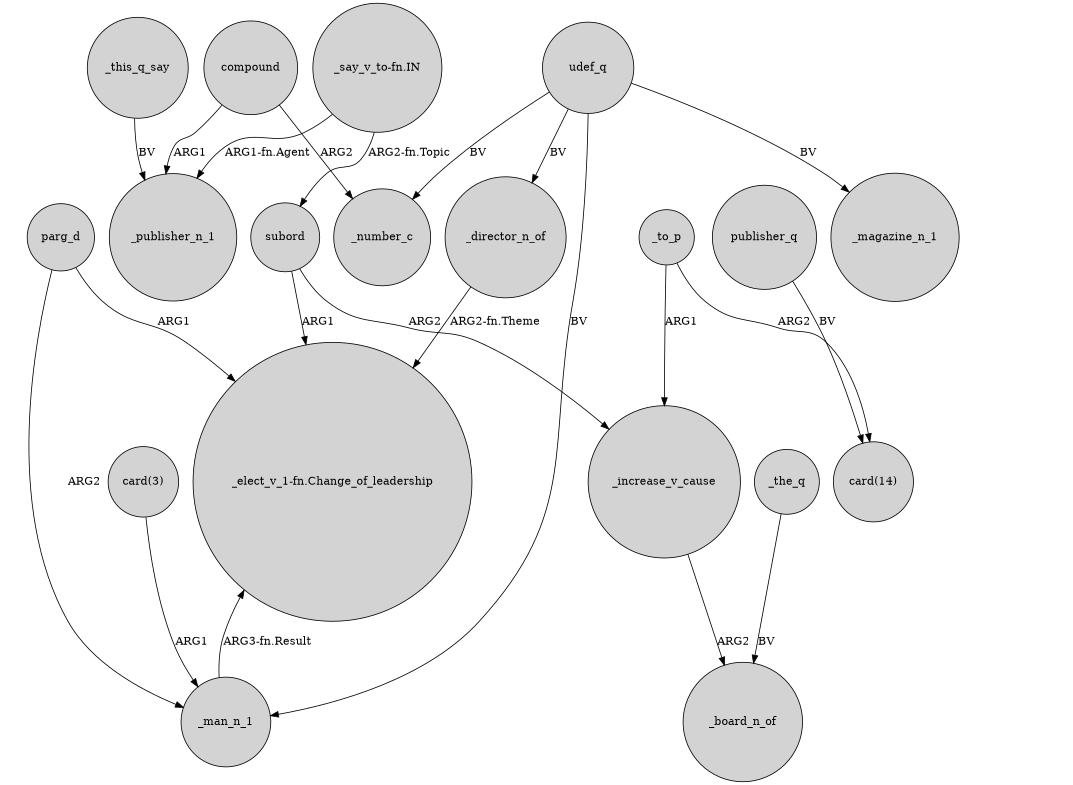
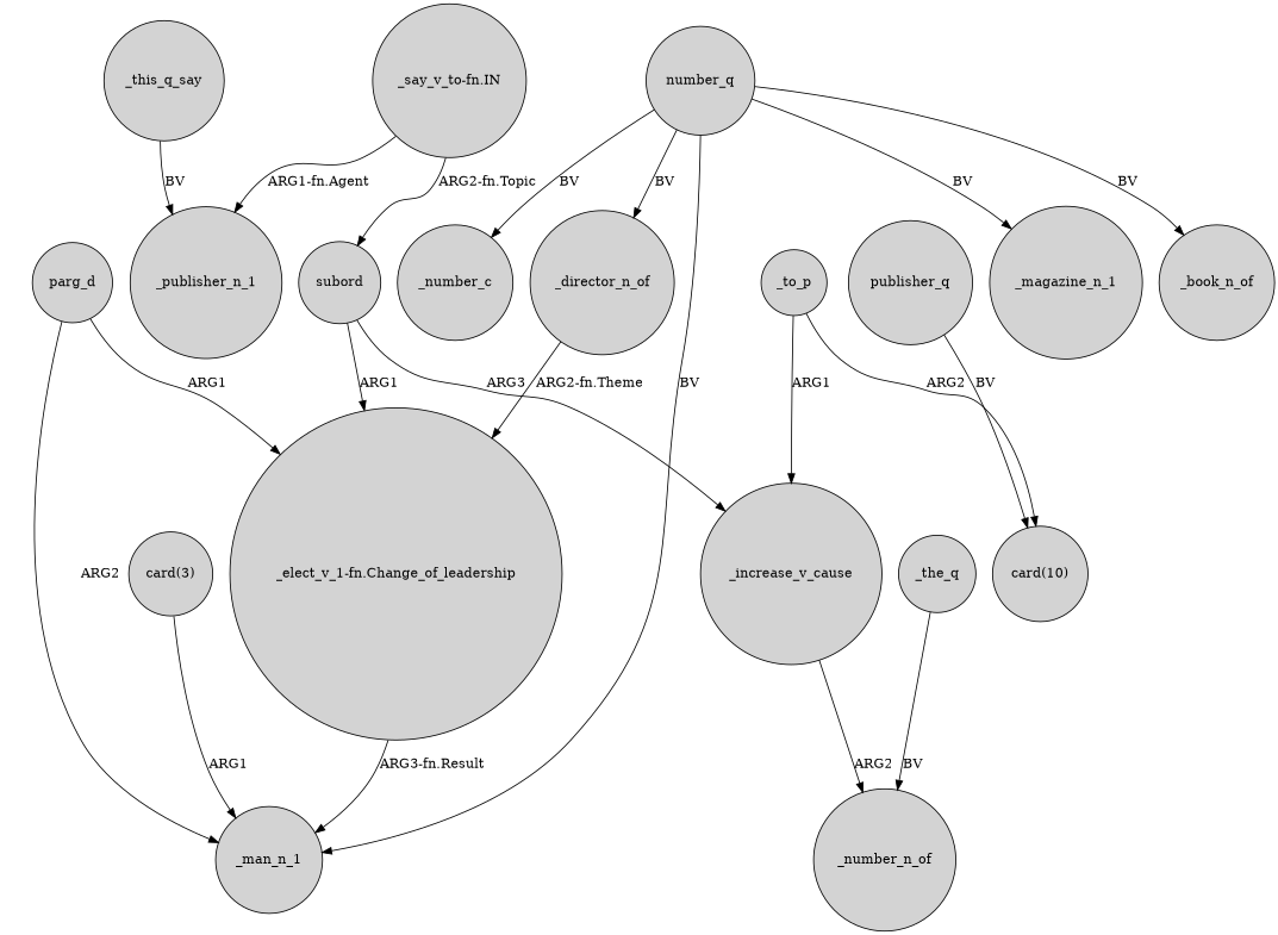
  digraph {
    node [shape=circle style=filled]
    "_say_v_to-fn.IN"
    _publisher_n_1
    subord
    _increase_v_cause
    "_elect_v_1-fn.Change_of_leadership"
    n6 [label=publisher_q]
-   "card(10)" [label="card(14)"]
-   _board_n_of
+   "card(10)"
+   _board_n_of [label=_number_n_of]
    _man_n_1
    _to_p
    _director_n_of
    parg_d
    "card(3)"
-   udef_q
+   udef_q [label=number_q]
    _magazine_n_1
    n16 [label=_number_c]
-   compound
+   _book_n_of
    _the_q
    n20 [label=_this_q_say]
    "_say_v_to-fn.IN" -> _publisher_n_1 [label="ARG1-fn.Agent"]
    "_say_v_to-fn.IN" -> subord [label="ARG2-fn.Topic"]
-   subord -> _increase_v_cause [label=ARG2]
+   subord -> _increase_v_cause [label=ARG3]
    subord -> "_elect_v_1-fn.Change_of_leadership" [label=ARG1]
    _increase_v_cause -> _board_n_of [label=ARG2]
-   _man_n_1 -> "_elect_v_1-fn.Change_of_leadership" [label="ARG3-fn.Result"]
+   "_elect_v_1-fn.Change_of_leadership" -> _man_n_1 [label="ARG3-fn.Result"]
    n6 -> "card(10)" [label=BV]
    _to_p -> _increase_v_cause [label=ARG1]
    _to_p -> "card(10)" [label=ARG2]
    _director_n_of -> "_elect_v_1-fn.Change_of_leadership" [label="ARG2-fn.Theme"]
    parg_d -> "_elect_v_1-fn.Change_of_leadership" [label=ARG1]
    parg_d -> _man_n_1 [label=ARG2]
    "card(3)" -> _man_n_1 [label=ARG1]
    udef_q -> _man_n_1 [label=BV]
    udef_q -> _director_n_of [label=BV]
    udef_q -> _magazine_n_1 [label=BV]
    udef_q -> n16 [label=BV]
-   compound -> _publisher_n_1 [label=ARG1]
-   compound -> n16 [label=ARG2]
+   udef_q -> _book_n_of [label=BV]
    _the_q -> _board_n_of [label=BV]
    n20 -> _publisher_n_1 [label=BV]
  }
